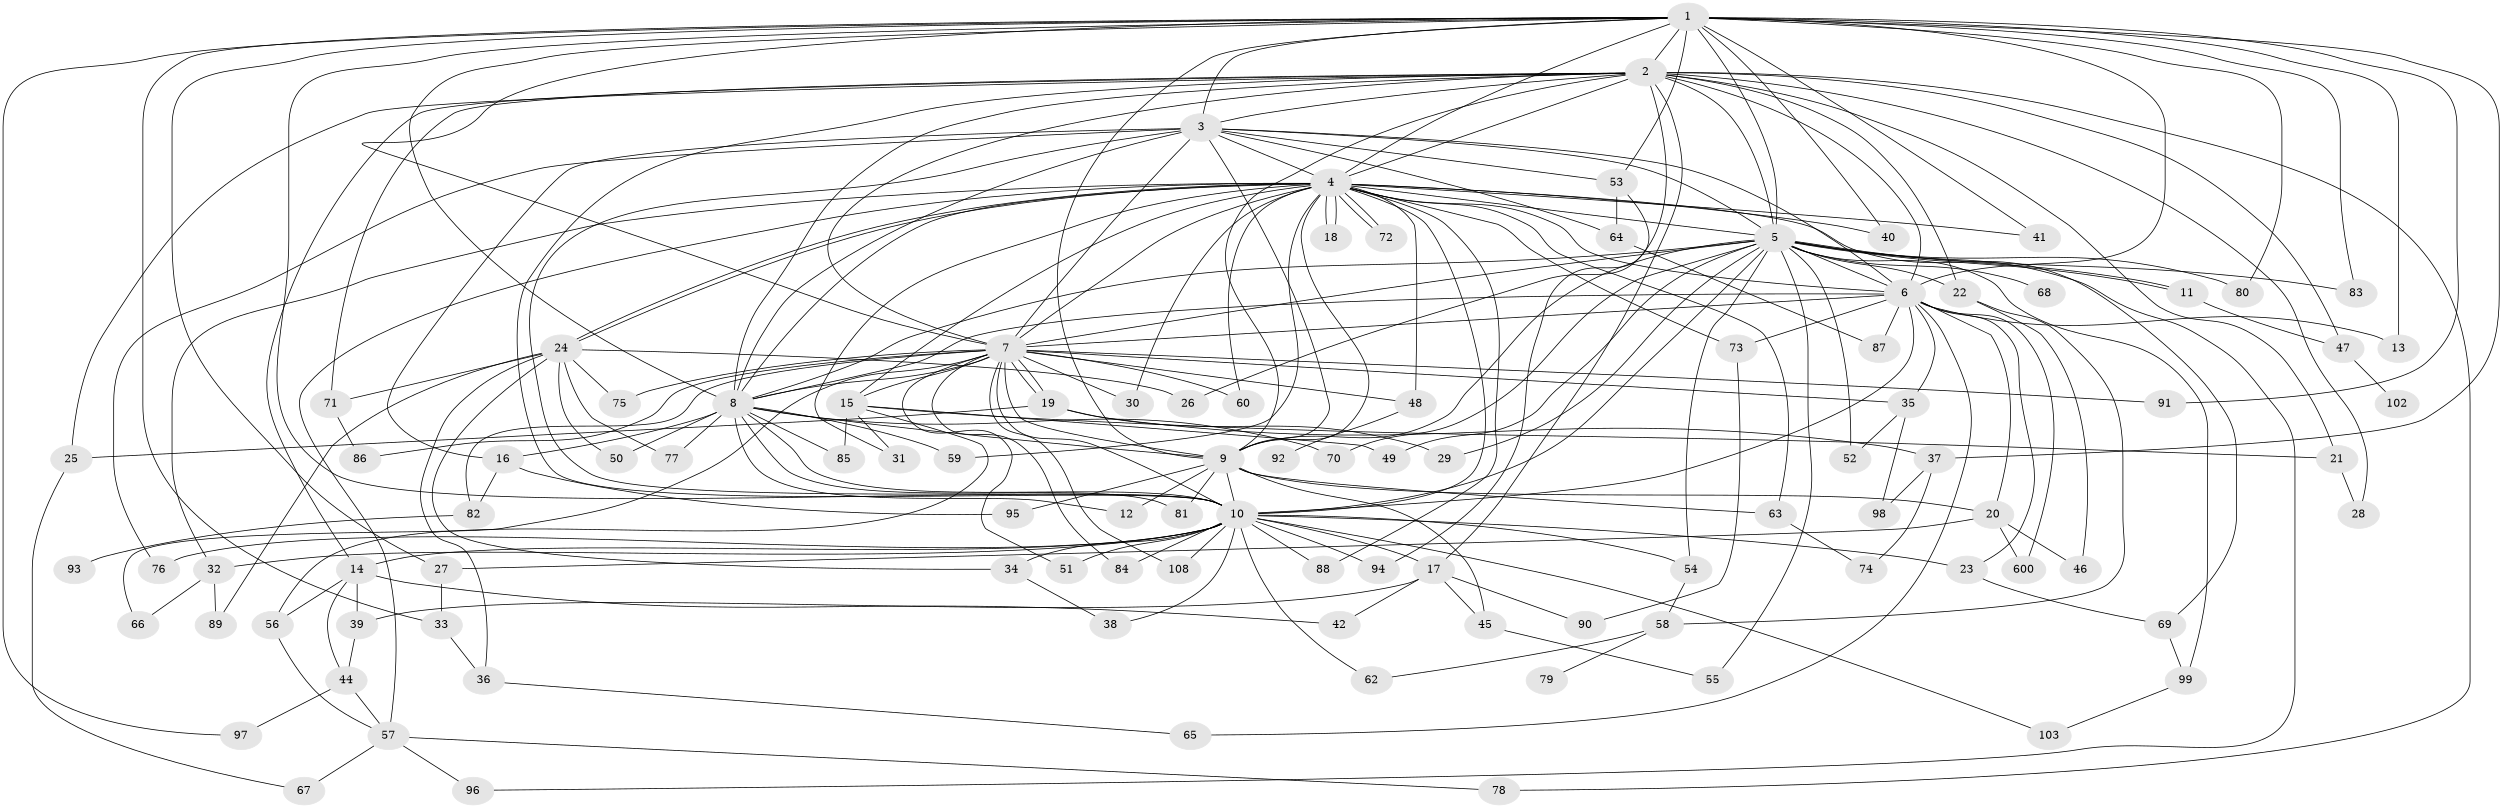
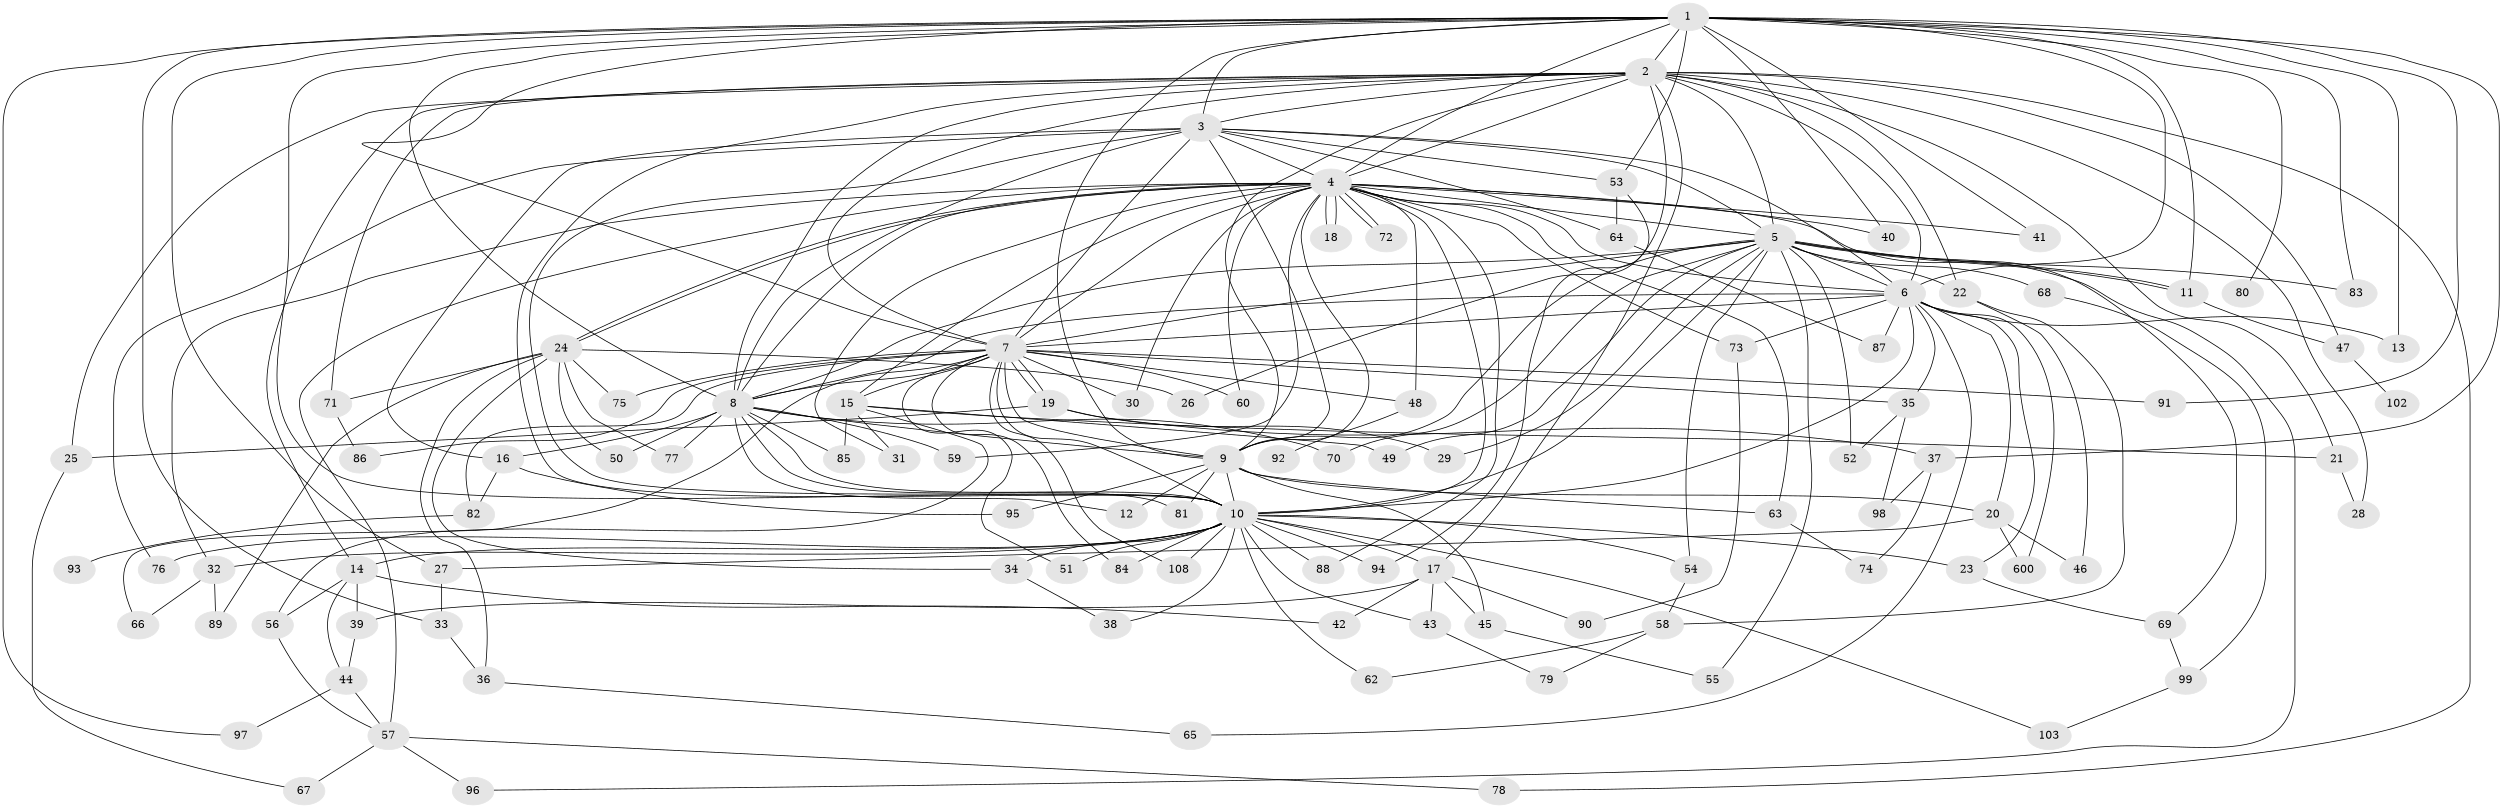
  graph {
    node [color=gray90 style=filled]
    1
    2
    3
    4
    5
    6
    7
    8
    9
    10
    13
    27
    33
    37
    40
    41
    53
    80
    83
    91
    97
    14
    17
    21
    22
    25
    26
    28
    47
    71
    78
    16
    64
    76
    15
    18
    24
    30
    31
    32
    48
    57
    59
    60
    63
    69
    72
    73
    88
    11
    29
    49
    52
    54
    55
    68
    70
    96
    99
    20
    23
    35
    65
    87
    n65 [label=600]
    19
    51
    66
    75
    82
    84
    86
    n73 [label=108]
    12
    50
    77
    81
    85
    45
    95
    34
    38
+   43
    62
    94
    103
    36
    98
    74
    39
    42
    44
    56
    90
    46
    58
    67
    102
    89
    92
    93
    79
    1 -- 2
    1 -- 3
    1 -- 4
-   1 -- 5
+   1 -- 11
    1 -- 6
    1 -- 7
    1 -- 8
    1 -- 9
    1 -- 10
    1 -- 13
    1 -- 27
    1 -- 33
    1 -- 37
    1 -- 40
    1 -- 41
    1 -- 53
    1 -- 80
    1 -- 83
    1 -- 91
    1 -- 97
    2 -- 3
    2 -- 4
    2 -- 5
    2 -- 6
    2 -- 7
    2 -- 8
    2 -- 9
    2 -- 10
    2 -- 14
    2 -- 17
    2 -- 21
    2 -- 22
    2 -- 25
    2 -- 26
    2 -- 28
    2 -- 47
    2 -- 71
    2 -- 78
    3 -- 4
    3 -- 5
    3 -- 6
    3 -- 7
    3 -- 8
    3 -- 9
    3 -- 10
    3 -- 53
    3 -- 16
    3 -- 64
    3 -- 76
    4 -- 5
    4 -- 6
    4 -- 7
    4 -- 8
    4 -- 9
    4 -- 10
    4 -- 40
    4 -- 41
    4 -- 15
    4 -- 18
    4 -- 18
    4 -- 24
    4 -- 24
    4 -- 30
    4 -- 31
    4 -- 32
    4 -- 48
    4 -- 57
    4 -- 59
    4 -- 60
    4 -- 63
    4 -- 69
    4 -- 72
    4 -- 72
    4 -- 73
    4 -- 88
    5 -- 6
    5 -- 7
    5 -- 8
    5 -- 9
    5 -- 10
-   5 -- 80
    5 -- 83
    5 -- 22
    5 -- 11
    5 -- 11
    5 -- 29
    5 -- 49
    5 -- 52
    5 -- 54
    5 -- 55
    5 -- 68
    5 -- 70
    5 -- 96
-   5 -- 99
+   68 -- 99
    6 -- 7
    6 -- 8
    6 -- 10
    6 -- 13
    6 -- 73
    6 -- 20
    6 -- 23
    6 -- 35
    6 -- 65
    6 -- 87
    6 -- n65
    7 -- 8
    7 -- 9
    7 -- 10
    7 -- 91
    7 -- 15
    7 -- 30
    7 -- 48
    7 -- 60
    7 -- 35
    7 -- 19
    7 -- 19
    7 -- 51
    7 -- 66
    7 -- 75
    7 -- 82
    7 -- 84
    7 -- 86
    7 -- n73
    8 -- 9
    8 -- 10
    8 -- 16
    8 -- 59
    8 -- 70
    8 -- 12
    8 -- 50
    8 -- 77
    8 -- 81
    8 -- 85
    9 -- 10
    9 -- 63
    9 -- 20
    9 -- 12
    9 -- 81
    9 -- 45
    9 -- 95
    10 -- 14
    10 -- 17
    10 -- 76
    10 -- 32
    10 -- 88
    10 -- 54
    10 -- 23
    10 -- 51
    10 -- 84
    10 -- n73
    10 -- 34
    10 -- 38
+   10 -- 43
    10 -- 62
    10 -- 94
    10 -- 103
    27 -- 33
    33 -- 36
    37 -- 98
    37 -- 74
    53 -- 64
    53 -- 94
    14 -- 39
    14 -- 42
    14 -- 44
    14 -- 56
    17 -- 45
+   17 -- 43
    17 -- 39
    17 -- 42
    17 -- 90
    21 -- 28
    22 -- 46
    22 -- 58
    25 -- 67
    47 -- 102
    71 -- 86
    16 -- 82
    16 -- 95
    64 -- 87
    15 -- 21
    15 -- 31
    15 -- 49
    15 -- 85
    15 -- 56
    24 -- 26
    24 -- 71
    24 -- 75
    24 -- 50
    24 -- 77
    24 -- 34
    24 -- 36
    24 -- 89
    32 -- 66
    32 -- 89
    48 -- 92
    57 -- 78
    57 -- 96
    57 -- 67
    63 -- 74
    69 -- 99
    73 -- 90
    11 -- 47
    54 -- 58
    99 -- 103
    20 -- 27
    20 -- n65
    20 -- 46
    23 -- 69
    35 -- 52
    35 -- 98
    19 -- 37
    19 -- 25
    19 -- 29
    82 -- 93
    45 -- 55
    34 -- 38
+   43 -- 79
    36 -- 65
    39 -- 44
    44 -- 97
    44 -- 57
    56 -- 57
    58 -- 62
    58 -- 79
  }
